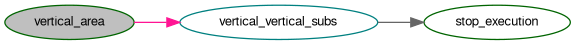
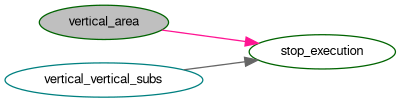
  digraph {
    rankdir=LR
    node [color=darkgreen fontname=FreeSans fontsize=10 shape=ellipse]
    edge [fontname=FreeSans fontsize=10 labelfontname=FreeSans labelfontsize=10 style=solid]
    n1 [fillcolor=grey75 fontcolor=black height=0.2 label=vertical_area style=filled width=0.4]
    n2 [color=teal height=0.2 label=vertical_vertical_subs width=0.4]
    n3 [height=0.2 label=stop_execution width=0.4]
-   n1 -> n2 [color=deeppink]
+   n1 -> n3 [color=deeppink]
    n2 -> n3 [color=gray40]
  }
